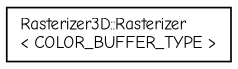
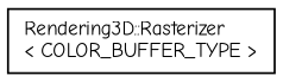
  digraph {
    rankdir=LR
    fontname="Comic Neue"
-   n1 [color=black fillcolor=white fontname="Comic Neue" fontsize=10 height=0.2 label="Rasterizer3D::Rasterizer\l\< COLOR_BUFFER_TYPE \>" shape=record style=filled width=0.4]
+   n1 [color=black fillcolor=white fontname="Comic Neue" fontsize=10 height=0.2 label="Rendering3D::Rasterizer\l\< COLOR_BUFFER_TYPE \>" shape=record style=filled width=0.4]
  }
